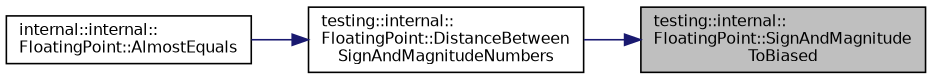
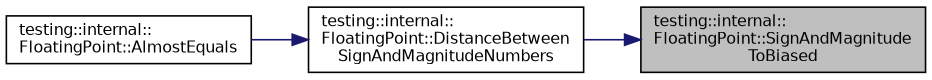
  digraph {
    rankdir=RL
    node [color=black fontname=Helvetica fontsize=10 shape=record]
    edge [color=midnightblue dir=back fontname=Helvetica fontsize=10 labelfontname=Helvetica labelfontsize=10 style=solid]
    n1 [fillcolor=grey75 fontcolor=black height=0.2 label="testing::internal::\lFloatingPoint::SignAndMagnitude\lToBiased" style=filled width=0.4]
    n2 [height=0.2 label="testing::internal::\lFloatingPoint::DistanceBetween\lSignAndMagnitudeNumbers" width=0.4]
-   n3 [height=0.2 label="internal::internal::\lFloatingPoint::AlmostEquals" width=0.4]
+   n3 [height=0.2 label="testing::internal::\lFloatingPoint::AlmostEquals" width=0.4]
    n1 -> n2
    n2 -> n3
  }
